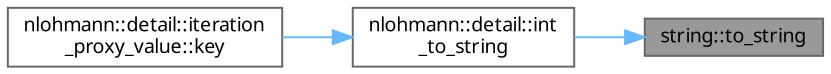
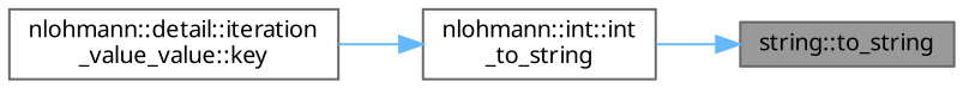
  digraph {
    fontname="Noto Sans"
    rankdir=RL
    node [color=grey40 fillcolor=white fontname="Noto Sans" fontsize=10 shape=box style=filled]
    edge [color=steelblue1 dir=back fontname="Noto Sans" fontsize=10 labelfontname=Helvetica labelfontsize=10 style=solid]
    n1 [color=gray40 fillcolor=grey60 fontcolor=black height=0.2 label="string::to_string" width=0.4]
-   n2 [height=0.2 label="nlohmann::detail::int\l_to_string" width=0.4]
-   n3 [height=0.2 label="nlohmann::detail::iteration\l_proxy_value::key" width=0.4]
+   n2 [height=0.2 label="nlohmann::int::int\l_to_string" width=0.4]
+   n3 [height=0.2 label="nlohmann::detail::iteration\l_value_value::key" width=0.4]
    n1 -> n2
    n2 -> n3
  }
